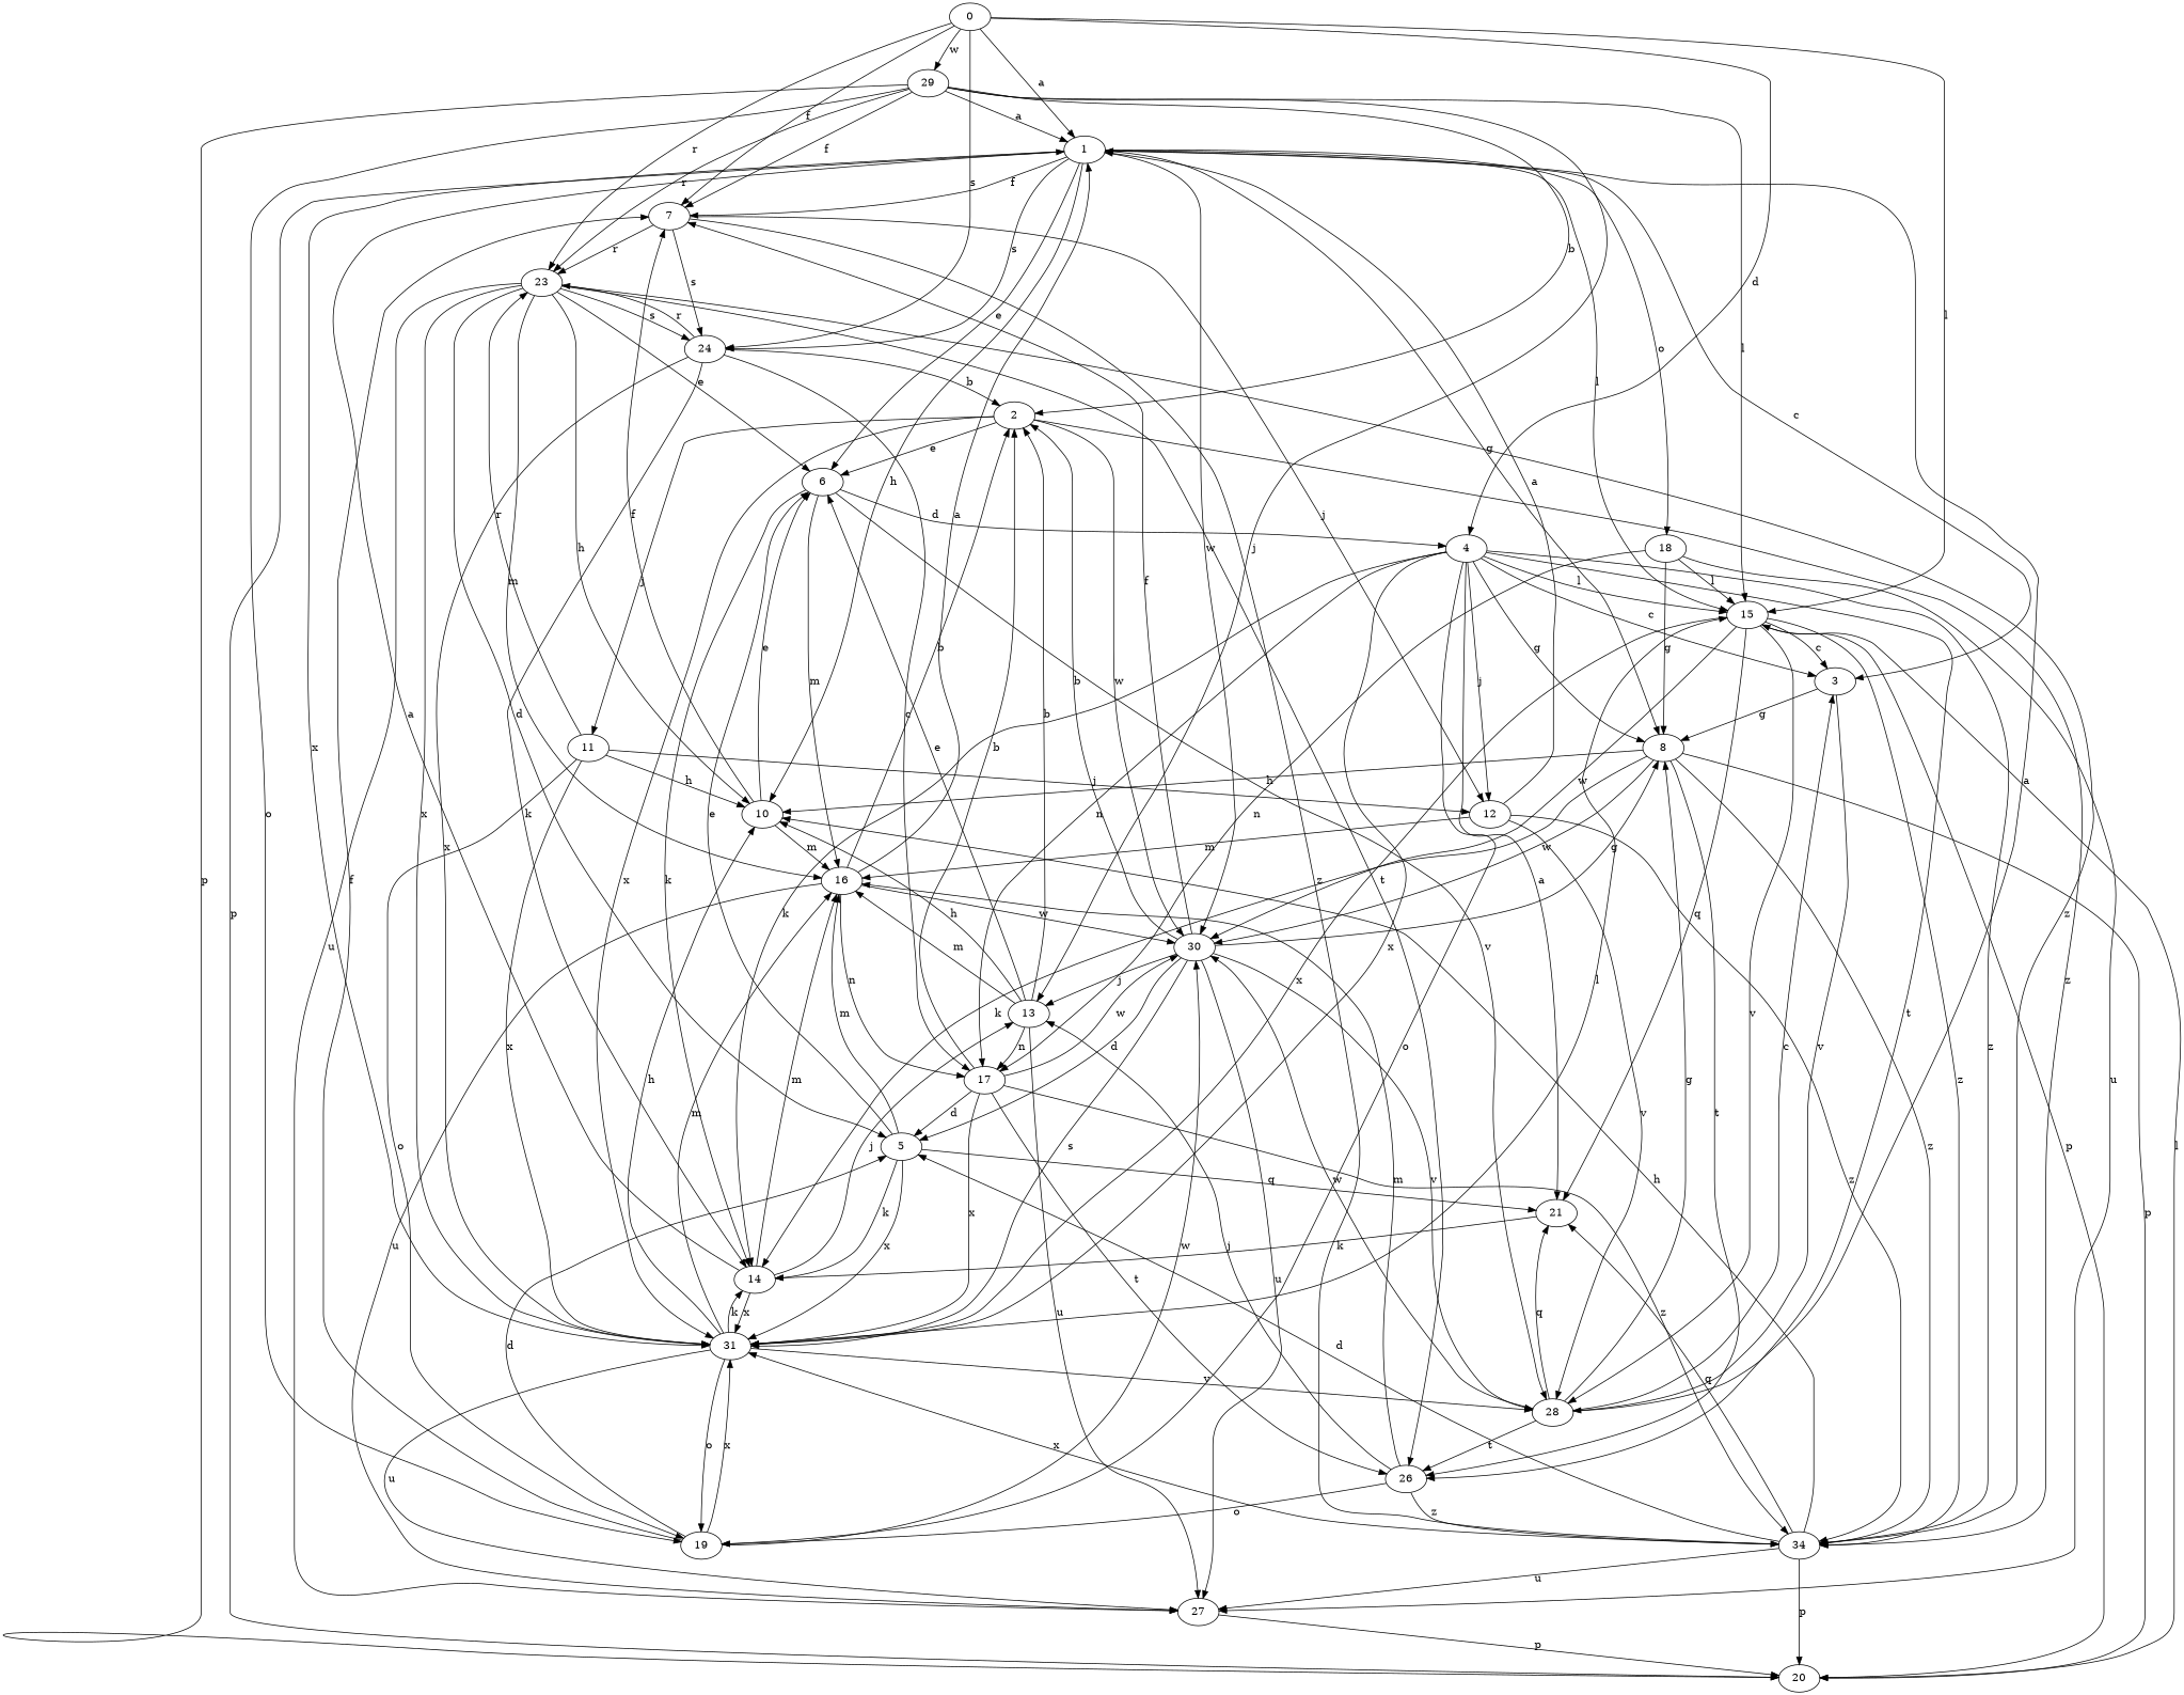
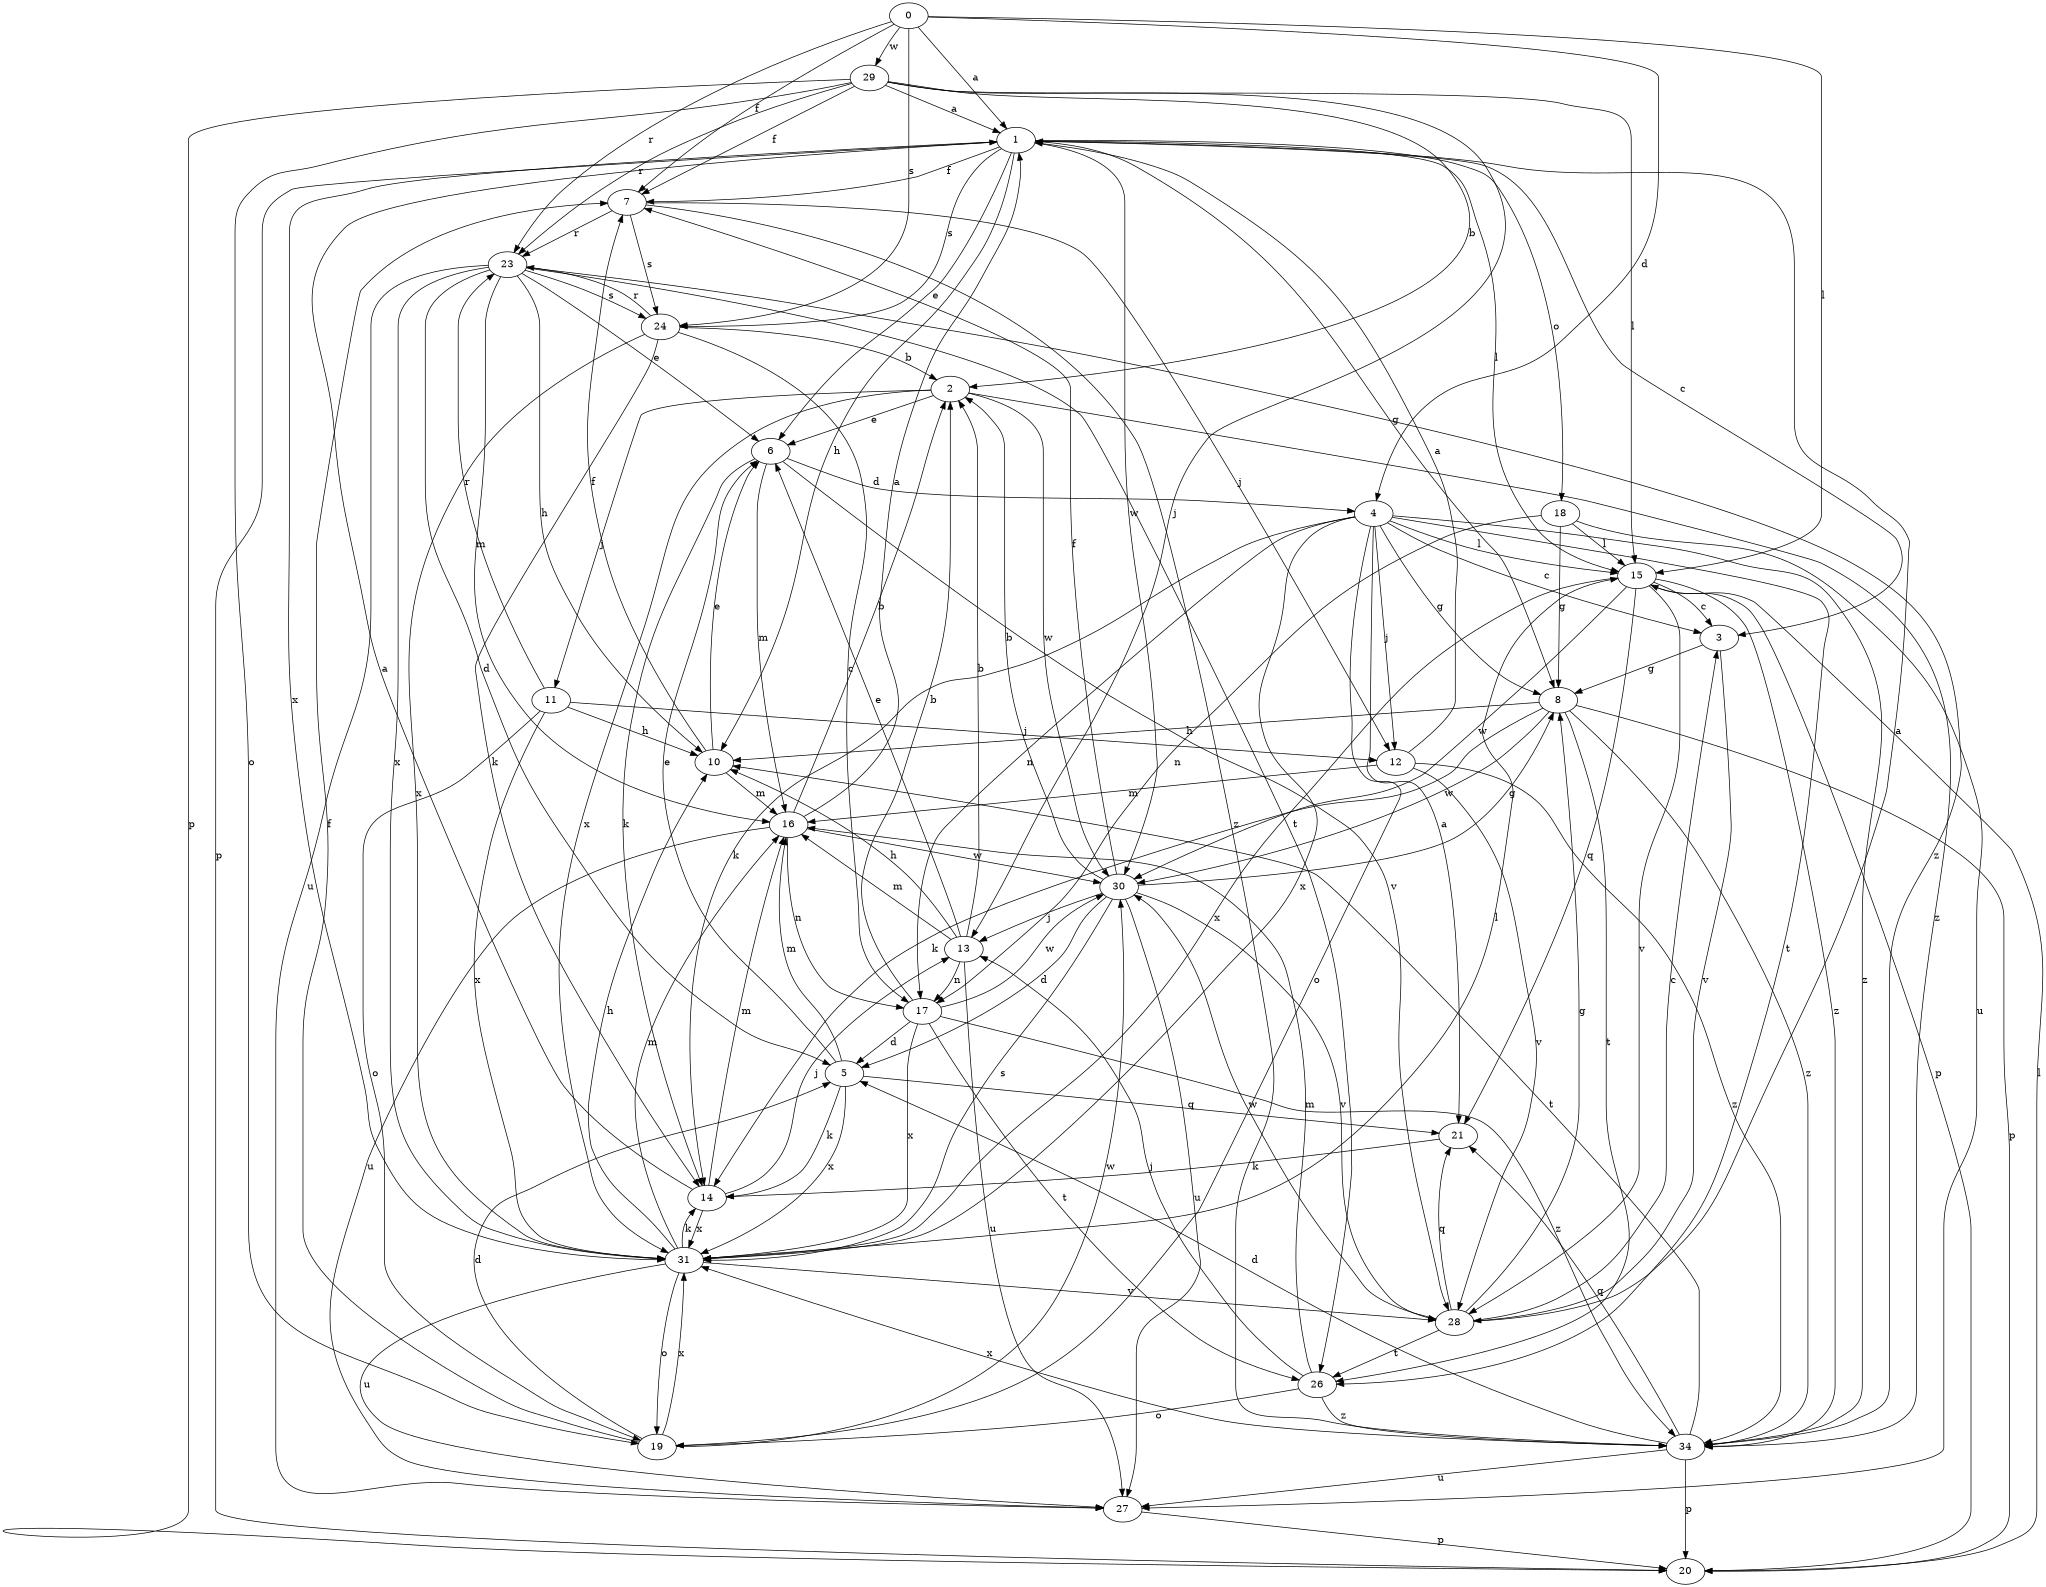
  strict digraph {
    0
    1
    4
    7
    15
    23
    24
    29
    3
    6
    8
    10
    18
    20
    30
    31
    34
    12
    14
    17
    19
    21
    26
    28
    5
    16
    27
    2
    13
    11
    0 -> 1 [label=a]
    0 -> 4 [label=d]
    0 -> 7 [label=f]
    0 -> 15 [label=l]
    0 -> 23 [label=r]
    0 -> 24 [label=s]
    0 -> 29 [label=w]
    1 -> 7 [label=f]
    1 -> 15 [label=l]
    1 -> 24 [label=s]
    1 -> 3 [label=c]
    1 -> 6 [label=e]
    1 -> 8 [label=g]
    1 -> 10 [label=h]
    1 -> 18 [label=o]
    1 -> 20 [label=p]
    1 -> 30 [label=w]
    1 -> 31 [label=x]
    4 -> 15 [label=l]
    4 -> 3 [label=c]
    4 -> 8 [label=g]
    4 -> 31 [label=x]
    4 -> 34 [label=z]
    4 -> 12 [label=j]
    4 -> 14 [label=k]
    4 -> 17 [label=n]
    4 -> 19 [label=o]
    4 -> 21 [label=a]
    4 -> 26 [label=t]
    7 -> 23 [label=r]
    7 -> 24 [label=s]
    7 -> 34 [label=z]
    7 -> 12 [label=j]
    15 -> 3 [label=c]
    15 -> 20 [label=p]
    15 -> 30 [label=w]
    15 -> 31 [label=x]
    15 -> 34 [label=z]
    15 -> 21 [label=q]
    15 -> 28 [label=v]
    23 -> 24 [label=s]
    23 -> 6 [label=e]
    23 -> 10 [label=h]
    23 -> 31 [label=x]
    23 -> 34 [label=z]
    23 -> 26 [label=t]
    23 -> 5 [label=d]
    23 -> 16 [label=m]
    23 -> 27 [label=u]
    24 -> 23 [label=r]
    24 -> 31 [label=x]
    24 -> 14 [label=k]
    24 -> 17 [label=c]
    24 -> 2 [label=b]
    29 -> 1 [label=a]
    29 -> 7 [label=f]
    29 -> 15 [label=l]
    29 -> 23 [label=r]
    29 -> 20 [label=p]
    29 -> 19 [label=o]
    29 -> 2 [label=b]
    29 -> 13 [label=j]
    3 -> 8 [label=g]
    3 -> 28 [label=v]
    6 -> 4 [label=d]
    6 -> 14 [label=k]
    6 -> 28 [label=v]
    6 -> 16 [label=m]
    8 -> 10 [label=h]
    8 -> 20 [label=p]
    8 -> 30 [label=w]
    8 -> 34 [label=z]
    8 -> 14 [label=k]
    8 -> 26 [label=t]
    10 -> 7 [label=f]
    10 -> 6 [label=e]
    10 -> 16 [label=m]
    18 -> 15 [label=l]
    18 -> 8 [label=g]
    18 -> 17 [label=n]
    18 -> 27 [label=u]
    20 -> 15 [label=l]
    30 -> 7 [label=f]
    30 -> 8 [label=g]
    30 -> 31 [label=s]
    30 -> 28 [label=v]
    30 -> 5 [label=d]
    30 -> 27 [label=u]
    30 -> 2 [label=b]
    30 -> 13 [label=j]
    31 -> 15 [label=l]
    31 -> 10 [label=h]
    31 -> 14 [label=k]
    31 -> 19 [label=o]
    31 -> 28 [label=v]
    31 -> 16 [label=m]
    31 -> 27 [label=u]
-   34 -> 10 [label=h]
+   34 -> 10 [label=t]
    34 -> 20 [label=p]
    34 -> 31 [label=x]
    34 -> 21 [label=q]
    34 -> 5 [label=d]
    34 -> 27 [label=u]
    12 -> 1 [label=a]
    12 -> 34 [label=z]
    12 -> 28 [label=v]
    12 -> 16 [label=m]
    14 -> 1 [label=a]
    14 -> 31 [label=x]
    14 -> 16 [label=m]
    14 -> 13 [label=j]
    17 -> 30 [label=w]
    17 -> 31 [label=x]
    17 -> 34 [label=z]
    17 -> 26 [label=t]
    17 -> 5 [label=d]
    17 -> 2 [label=b]
    19 -> 7 [label=f]
    19 -> 30 [label=w]
    19 -> 31 [label=x]
    19 -> 5 [label=d]
    21 -> 14 [label=k]
    26 -> 34 [label=z]
    26 -> 19 [label=o]
    26 -> 16 [label=m]
    26 -> 13 [label=j]
    28 -> 1 [label=a]
    28 -> 3 [label=c]
    28 -> 8 [label=g]
    28 -> 30 [label=w]
    28 -> 21 [label=q]
    28 -> 26 [label=t]
    5 -> 6 [label=e]
    5 -> 31 [label=x]
    5 -> 14 [label=k]
    5 -> 21 [label=q]
    5 -> 16 [label=m]
    16 -> 1 [label=a]
    16 -> 30 [label=w]
    16 -> 17 [label=n]
    16 -> 27 [label=u]
    16 -> 2 [label=b]
    27 -> 20 [label=p]
    2 -> 6 [label=e]
    2 -> 30 [label=w]
    2 -> 31 [label=x]
    2 -> 34 [label=z]
    2 -> 11 [label=j]
    13 -> 6 [label=e]
    13 -> 10 [label=h]
    13 -> 17 [label=n]
    13 -> 16 [label=m]
    13 -> 27 [label=u]
    13 -> 2 [label=b]
    11 -> 23 [label=r]
    11 -> 10 [label=h]
    11 -> 31 [label=x]
    11 -> 12 [label=j]
    11 -> 19 [label=o]
  }
